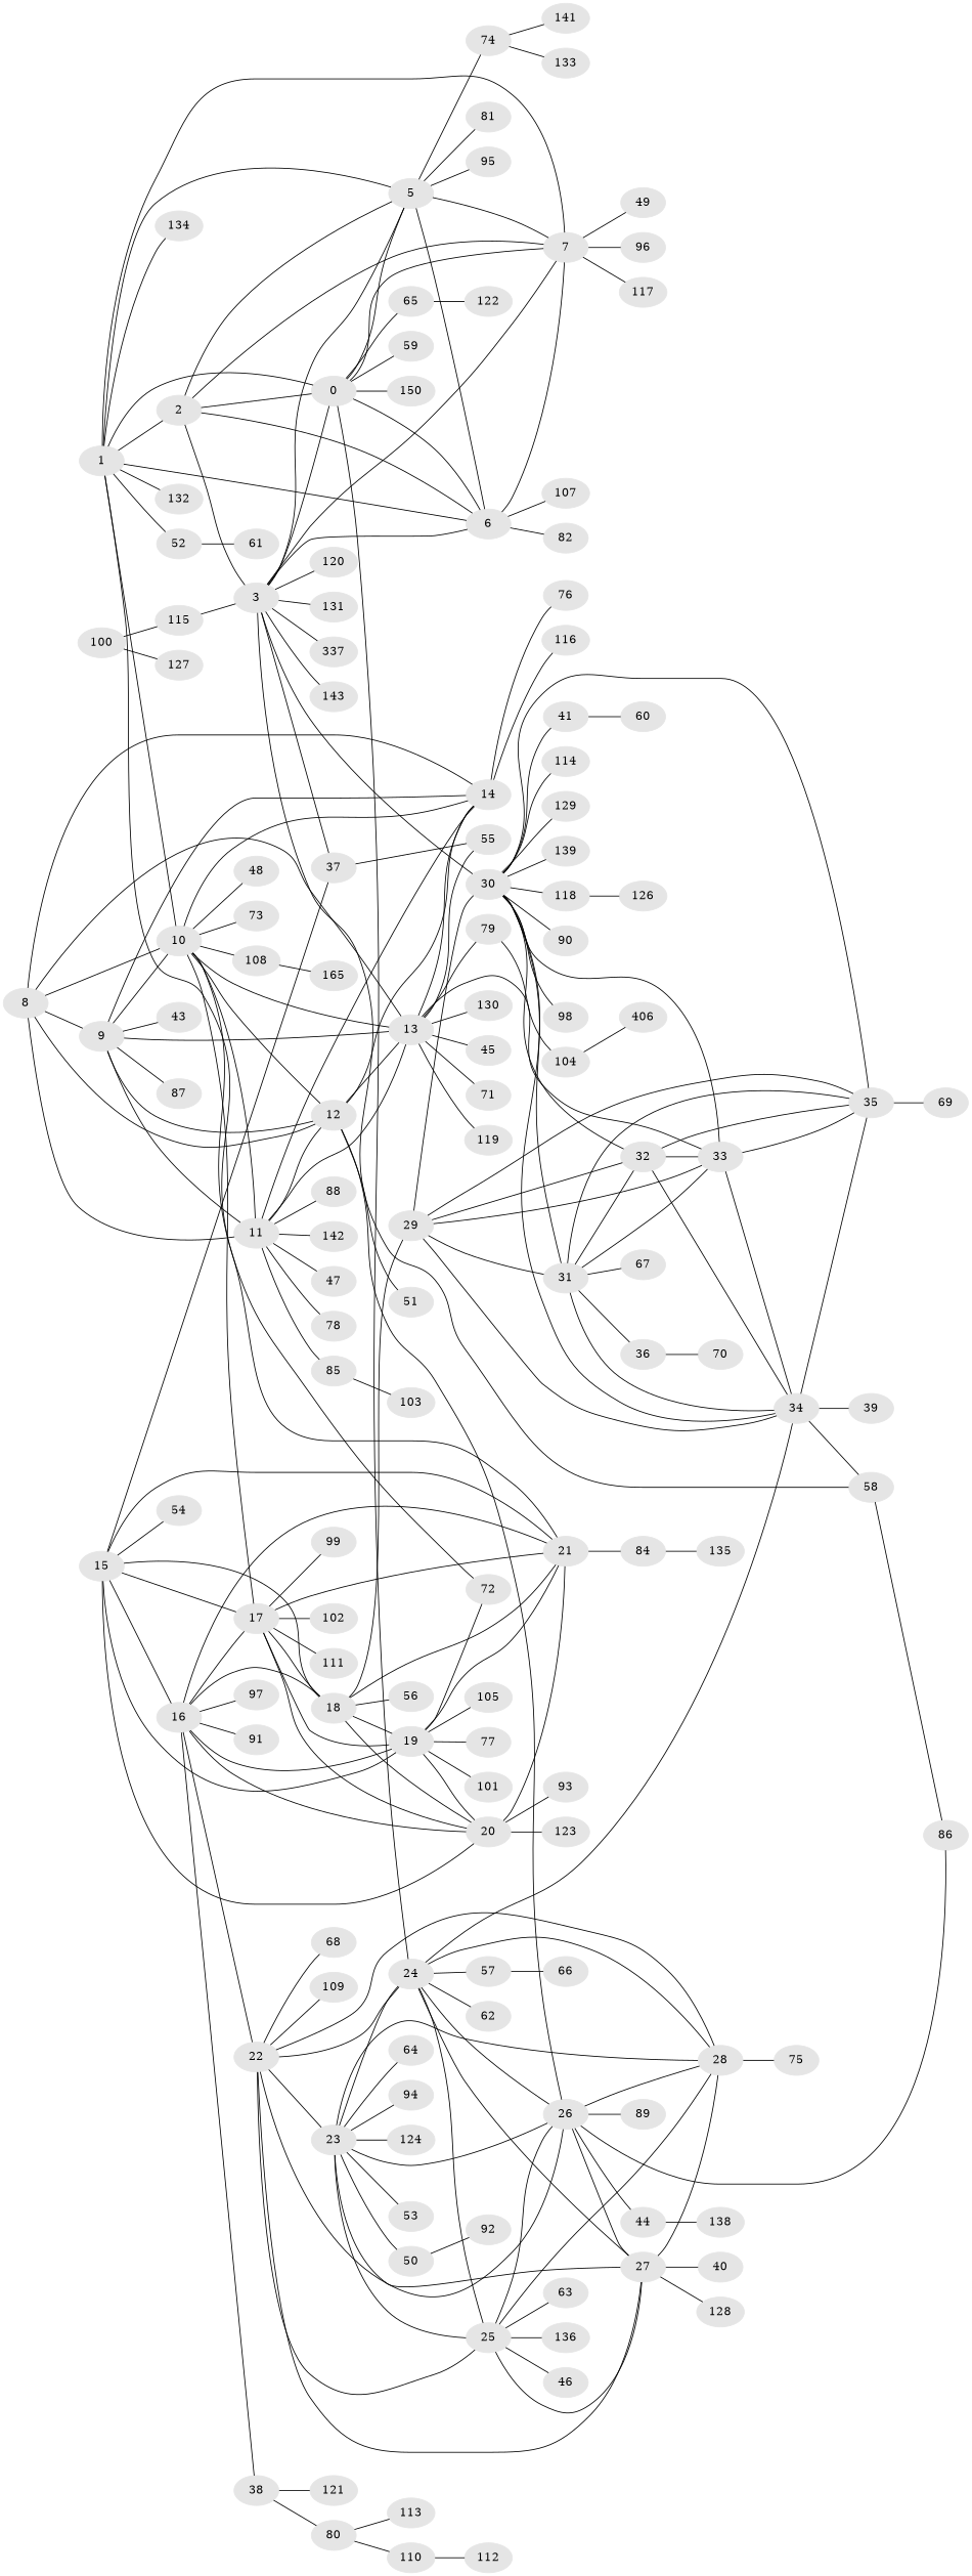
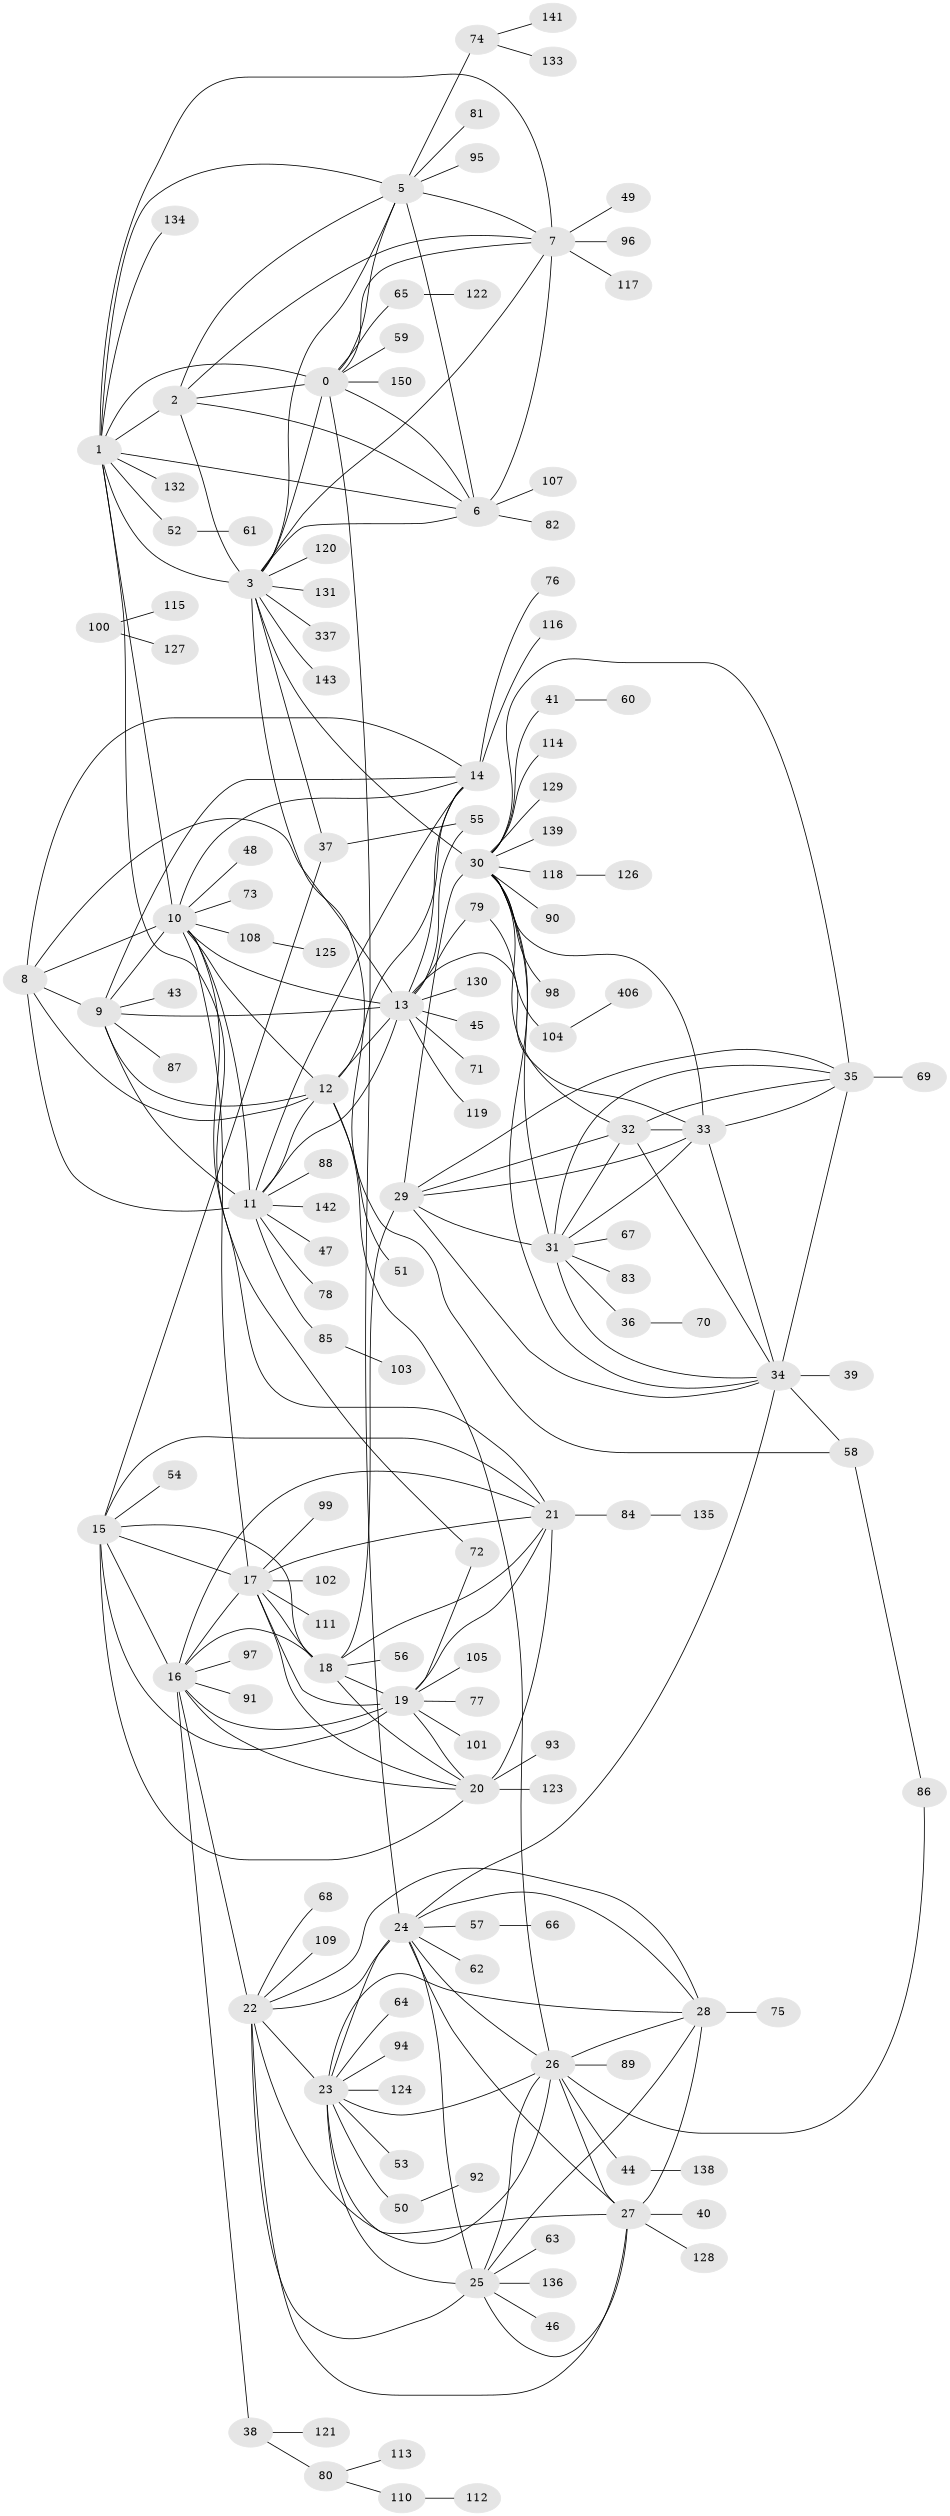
  graph {
    rankdir=LR
    node [color=gray90 style=filled]
    1
    2
    3
    n4 [label=0]
    5
    6
    7
    10
    21
    52
    132
    134
    30
    37
    58
    120
    131
    n18 [label=337]
    143
    24
    59
    65
    n23 [label=150]
    74
    81
    95
    82
    107
    49
    96
    117
    11
    12
    13
    14
    17
    48
    72
    73
    108
    84
    61
    33
    34
    31
    32
    35
    41
    90
    98
    114
    118
    129
    139
    55
    86
    26
    25
    27
    28
    57
    62
    122
    133
    141
    8
    9
    43
    87
    47
    78
    85
    88
    142
    51
    45
    71
    79
    119
    130
    76
    116
    18
    19
    20
    99
    102
    111
-   125 [label=165]
+   125
    103
    44
    89
    104
    15
    16
    54
    22
    38
    91
    97
    29
    56
    77
    101
    105
    93
    123
    23
    68
    109
    80
    121
    135
    50
    53
    64
    94
    124
    46
    63
    136
    40
    128
    75
    92
    39
    66
    138
    100
    115
    127
    36
    67
+   83
    69
    60
    126
    70
    110
    113
    n141 [label=406]
    112
    1 -- 2
-   115 -- 3
+   1 -- 3
    1 -- n4
    1 -- 5
    1 -- 6
    1 -- 7
    1 -- 10
    1 -- 21
    1 -- 52
    1 -- 132
    1 -- 134
    2 -- 3
    2 -- n4
    2 -- 5
    2 -- 6
    2 -- 7
    3 -- n4
    3 -- 5
    3 -- 6
    3 -- 7
    3 -- 30
    3 -- 37
    3 -- 58
    3 -- 120
    3 -- 131
    3 -- n18
    3 -- 143
    n4 -- 5
    n4 -- 6
    n4 -- 7
    n4 -- 24
    n4 -- 59
    n4 -- 65
    n4 -- n23
    5 -- 6
    5 -- 7
    5 -- 74
    5 -- 81
    5 -- 95
    6 -- 7
    6 -- 82
    6 -- 107
    7 -- 49
    7 -- 96
    7 -- 117
    10 -- 11
    10 -- 12
    10 -- 13
    10 -- 14
    10 -- 17
    10 -- 48
    10 -- 72
    10 -- 73
    10 -- 108
    21 -- 84
    52 -- 61
    30 -- 33
    30 -- 34
    30 -- 31
    30 -- 32
    30 -- 35
    30 -- 41
    30 -- 90
    30 -- 98
    30 -- 114
    30 -- 118
    30 -- 129
    30 -- 139
    37 -- 55
    58 -- 86
    24 -- 34
    24 -- 26
    24 -- 25
    24 -- 27
    24 -- 28
    24 -- 57
    24 -- 62
    65 -- 122
    74 -- 133
    74 -- 141
    11 -- 12
    11 -- 13
    11 -- 14
    11 -- 47
    11 -- 78
    11 -- 85
    11 -- 88
    11 -- 142
    12 -- 13
    12 -- 14
    12 -- 26
    12 -- 51
    13 -- 14
    13 -- 33
    13 -- 55
    13 -- 45
    13 -- 71
    13 -- 79
    13 -- 119
    13 -- 130
    14 -- 76
    14 -- 116
    17 -- 21
    17 -- 18
    17 -- 19
    17 -- 20
    17 -- 99
    17 -- 102
    17 -- 111
    108 -- 125
    84 -- 135
    33 -- 34
    33 -- 35
    34 -- 58
    34 -- 35
    34 -- 39
    31 -- 33
    31 -- 34
    31 -- 32
    31 -- 35
    31 -- 36
    31 -- 67
+   31 -- 83
    32 -- 33
    32 -- 34
    32 -- 35
    35 -- 69
    41 -- 60
    118 -- 126
    26 -- 86
    26 -- 27
    26 -- 28
    26 -- 44
    26 -- 89
    25 -- 26
    25 -- 27
    25 -- 28
    25 -- 46
    25 -- 63
    25 -- 136
    27 -- 28
    27 -- 40
    27 -- 128
    28 -- 75
    57 -- 66
    8 -- 10
    8 -- 11
    8 -- 12
    8 -- 13
    8 -- 14
    8 -- 9
    9 -- 10
    9 -- 11
    9 -- 12
    9 -- 13
    9 -- 14
    9 -- 43
    9 -- 87
    85 -- 103
    79 -- 104
    18 -- 21
    18 -- 19
    18 -- 20
    18 -- 29
    18 -- 56
    19 -- 21
    19 -- 72
    19 -- 20
    19 -- 77
    19 -- 101
    19 -- 105
    20 -- 21
    20 -- 93
    20 -- 123
    44 -- 138
    104 -- n141
    15 -- 21
    15 -- 37
    15 -- 17
    15 -- 18
    15 -- 19
    15 -- 20
    15 -- 16
    15 -- 54
    16 -- 21
    16 -- 17
    16 -- 18
    16 -- 19
    16 -- 20
    16 -- 22
    16 -- 38
    16 -- 91
    16 -- 97
    22 -- 24
    22 -- 26
    22 -- 25
    22 -- 27
    22 -- 28
    22 -- 23
    22 -- 68
    22 -- 109
    38 -- 80
    38 -- 121
    29 -- 30
    29 -- 33
    29 -- 34
    29 -- 31
    29 -- 32
    29 -- 35
    23 -- 24
    23 -- 26
    23 -- 25
    23 -- 27
    23 -- 28
    23 -- 50
    23 -- 53
    23 -- 64
    23 -- 94
    23 -- 124
    80 -- 110
    80 -- 113
    50 -- 92
    100 -- 115
    100 -- 127
    36 -- 70
    110 -- 112
  }
